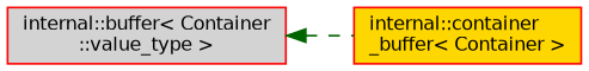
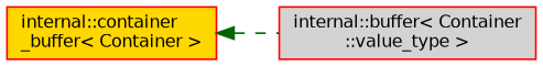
  digraph {
    rankdir=LR
    node [color=red fontname=Helvetica fontsize=10 shape=box style=filled]
    n1 [fillcolor=lightgrey height=0.2 label="internal::buffer\< Container\l::value_type \>" width=0.4]
    n2 [fillcolor=gold height=0.2 label="internal::container\l_buffer\< Container \>" width=0.4]
-   n1 -> n2 [color=darkgreen dir=back fontname=Helvetica fontsize=10 labelfontname=Helvetica labelfontsize=10 style=dashed]
+   n2 -> n1 [color=darkgreen dir=back fontname=Helvetica fontsize=10 labelfontname=Helvetica labelfontsize=10 style=dashed]
  }
